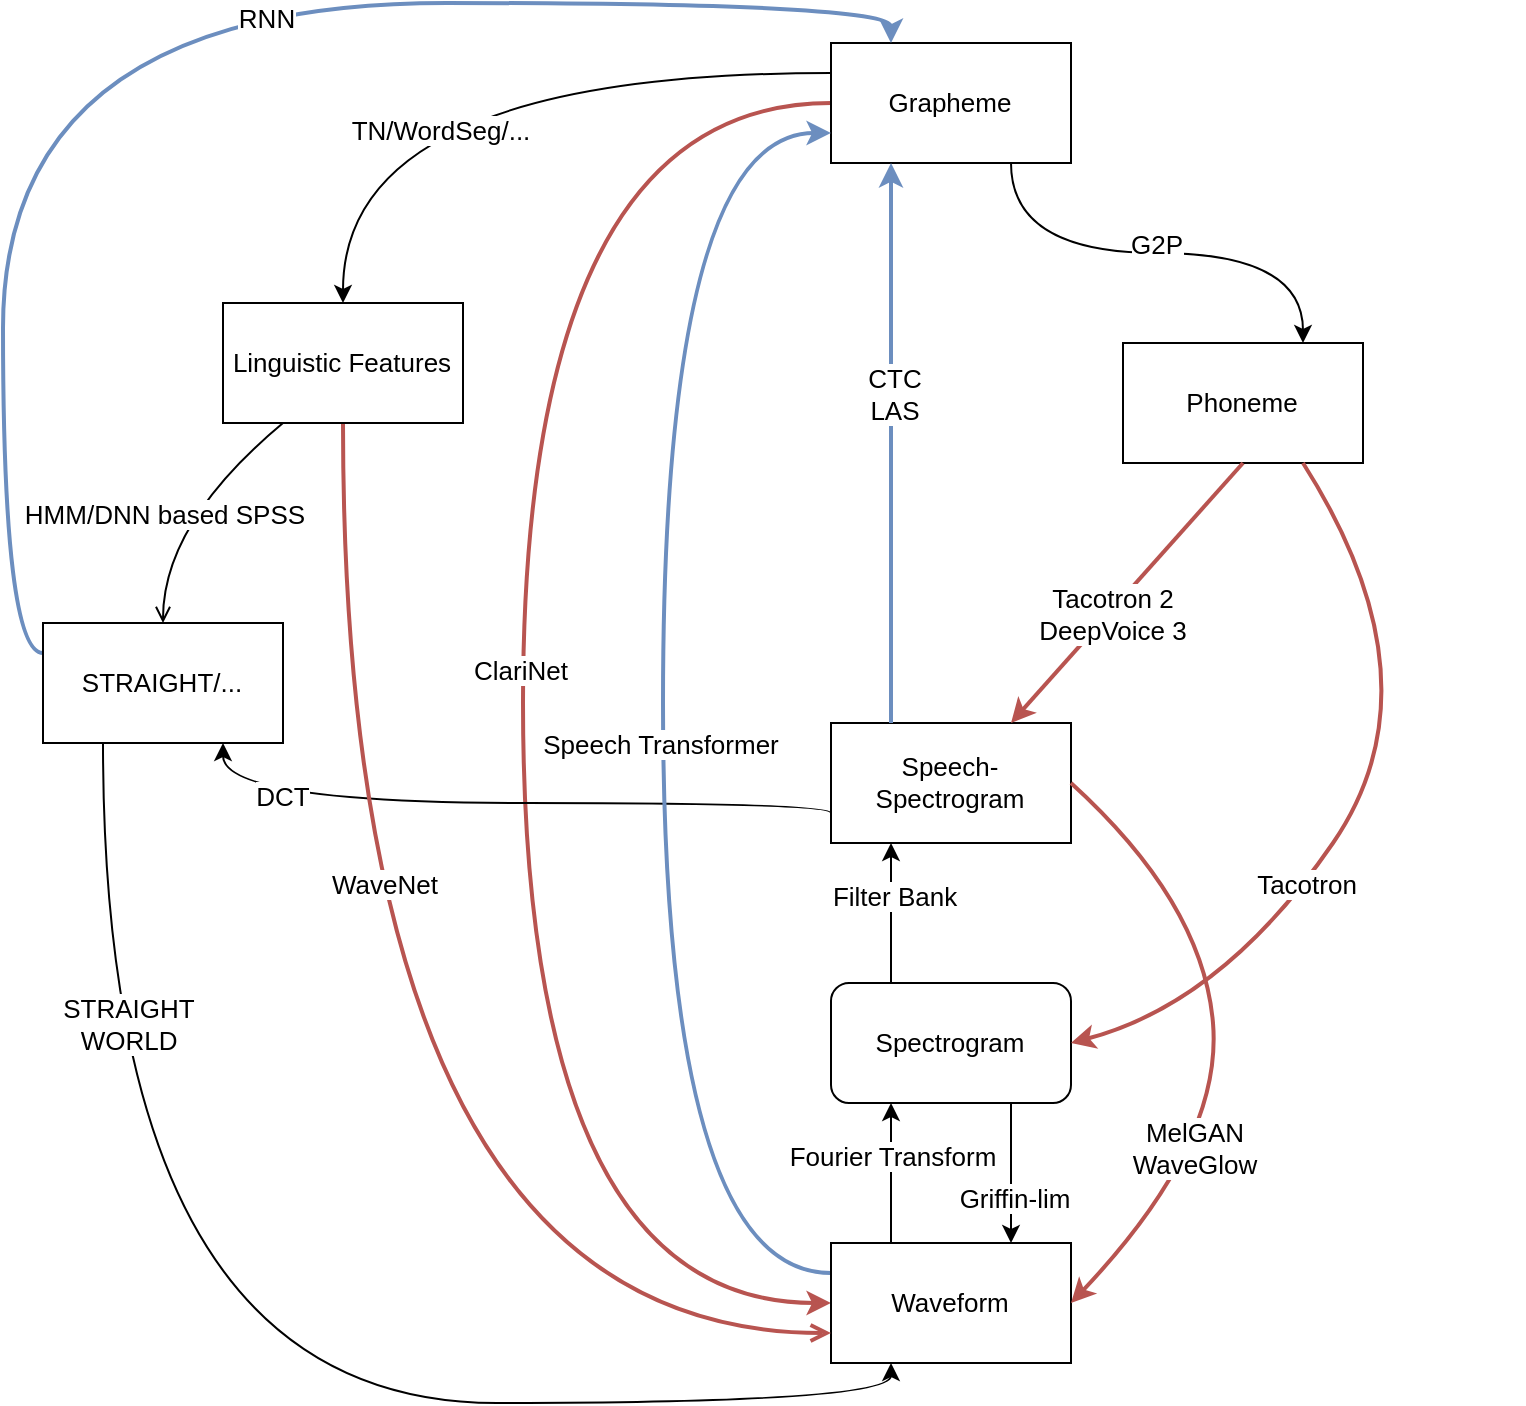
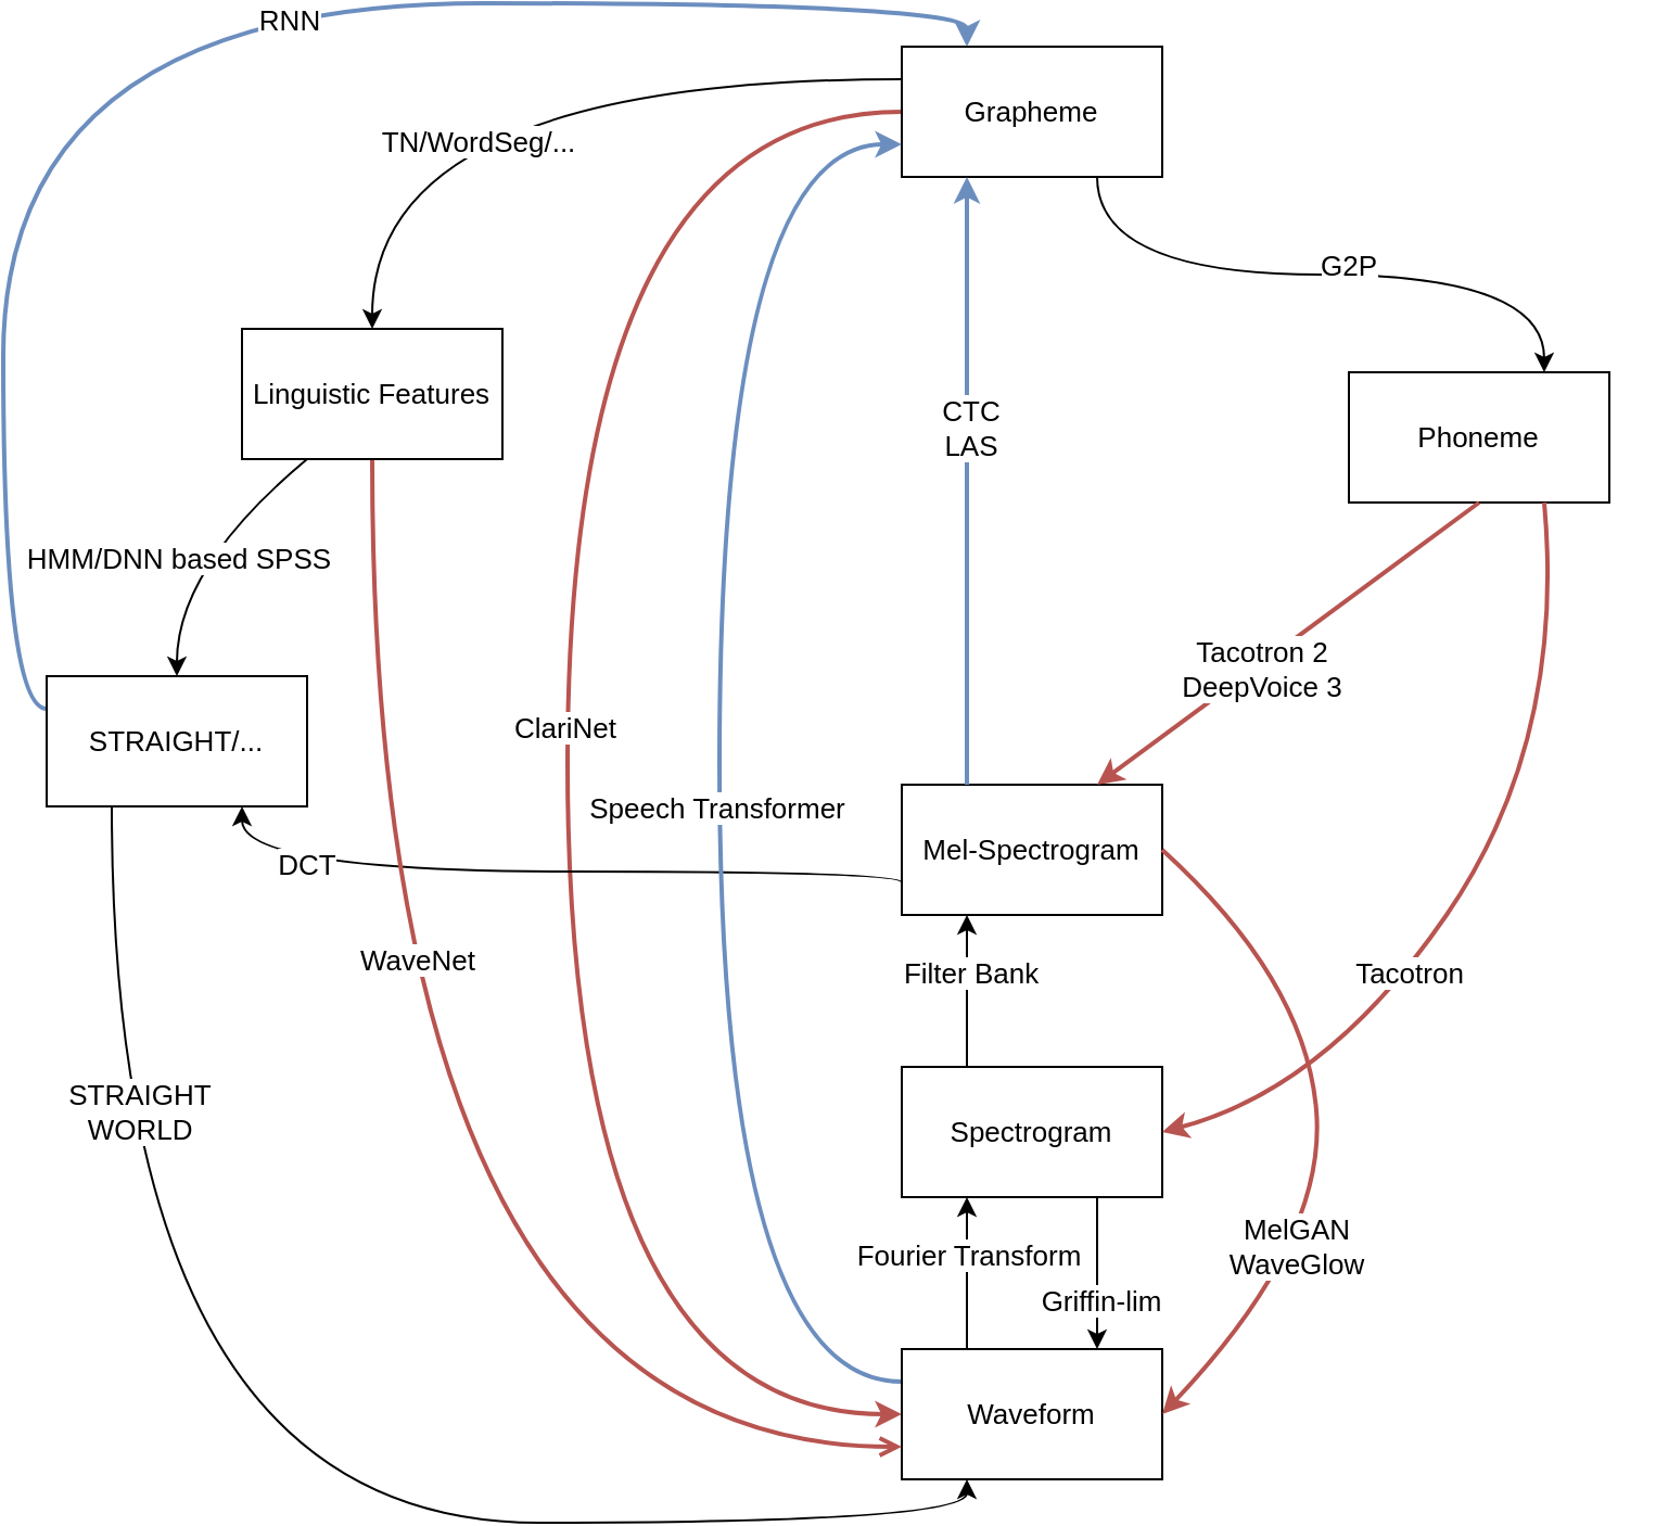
  <mxCell id="0" />
  <mxCell id="1" parent="0" />
  <mxCell id="2" style="edgeStyle=orthogonalEdgeStyle;orthogonalLoop=1;jettySize=auto;html=1;exitX=0.75;exitY=1;exitDx=0;exitDy=0;entryX=0.75;entryY=0;entryDx=0;entryDy=0;curved=1;fontSize=13;" parent="1" source="8" target="9" edge="1"><mxGeometry relative="1" as="geometry" /></mxCell>
  <mxCell id="3" value="G2P" style="edgeLabel;html=1;align=center;verticalAlign=middle;resizable=0;points=[];fontSize=13;" parent="2" vertex="1" connectable="0"><mxGeometry x="0.456" y="-5" relative="1" as="geometry"><mxPoint x="-55" y="-10" as="offset" /></mxGeometry></mxCell>
  <mxCell id="4" style="edgeStyle=orthogonalEdgeStyle;curved=1;orthogonalLoop=1;jettySize=auto;html=1;exitX=0;exitY=0.5;exitDx=0;exitDy=0;entryX=0;entryY=0.5;entryDx=0;entryDy=0;fillColor=#f8cecc;strokeColor=#b85450;strokeWidth=2;fontSize=13;" parent="1" source="8" target="16" edge="1"><mxGeometry relative="1" as="geometry"><Array as="points"><mxPoint x="260" y="50" /><mxPoint x="260" y="650" /></Array></mxGeometry></mxCell>
  <mxCell id="5" value="ClariNet" style="edgeLabel;html=1;align=center;verticalAlign=middle;resizable=0;points=[];fontSize=13;" parent="4" vertex="1" connectable="0"><mxGeometry x="-0.037" y="-2" relative="1" as="geometry"><mxPoint as="offset" /></mxGeometry></mxCell>
  <mxCell id="6" style="edgeStyle=orthogonalEdgeStyle;curved=1;orthogonalLoop=1;jettySize=auto;html=1;exitX=0;exitY=0.25;exitDx=0;exitDy=0;entryX=0.5;entryY=0;entryDx=0;entryDy=0;fontSize=13;" parent="1" source="8" target="33" edge="1"><mxGeometry relative="1" as="geometry"><Array as="points"><mxPoint x="170" y="35" /></Array></mxGeometry></mxCell>
  <mxCell id="7" value="TN/WordSeg/..." style="edgeLabel;html=1;align=center;verticalAlign=middle;resizable=0;points=[];fontSize=13;" parent="6" vertex="1" connectable="0"><mxGeometry x="0.091" y="28" relative="1" as="geometry"><mxPoint as="offset" /></mxGeometry></mxCell>
  <mxCell id="8" value="Grapheme" style="rounded=0;whiteSpace=wrap;html=1;fontSize=13;" parent="1" vertex="1"><mxGeometry x="414" y="20" width="120" height="60" as="geometry" /></mxCell>
- <mxCell id="9" value="Phoneme" style="rounded=0;whiteSpace=wrap;html=1;fontSize=13;" parent="1" vertex="1"><mxGeometry x="560" y="170" width="120" height="60" as="geometry" /></mxCell>
- <mxCell id="10" value="&lt;div style=&quot;font-size: 13px;&quot;&gt;Spectrogram&lt;/div&gt;" style="whiteSpace=wrap;html=1;fontSize=13;rounded=1;" parent="1" vertex="1"><mxGeometry x="414" y="490" width="120" height="60" as="geometry" /></mxCell>
+ <mxCell id="9" value="Phoneme" style="rounded=0;whiteSpace=wrap;html=1;fontSize=13;" parent="1" vertex="1"><mxGeometry x="620" y="170" width="120" height="60" as="geometry" /></mxCell>
+ <mxCell id="10" value="&lt;div style=&quot;font-size: 13px;&quot;&gt;Spectrogram&lt;/div&gt;" style="rounded=0;whiteSpace=wrap;html=1;fontSize=13;" parent="1" vertex="1"><mxGeometry x="414" y="490" width="120" height="60" as="geometry" /></mxCell>
  <mxCell id="11" style="edgeStyle=orthogonalEdgeStyle;curved=1;orthogonalLoop=1;jettySize=auto;html=1;exitX=0;exitY=0.75;exitDx=0;exitDy=0;entryX=0.75;entryY=1;entryDx=0;entryDy=0;strokeWidth=1;fontSize=13;" parent="1" source="13" target="38" edge="1"><mxGeometry relative="1" as="geometry"><Array as="points"><mxPoint x="414" y="400" /><mxPoint x="110" y="400" /></Array></mxGeometry></mxCell>
  <mxCell id="12" value="DCT" style="edgeLabel;html=1;align=center;verticalAlign=middle;resizable=0;points=[];fontSize=13;" parent="11" vertex="1" connectable="0"><mxGeometry x="0.651" y="-4" relative="1" as="geometry"><mxPoint as="offset" /></mxGeometry></mxCell>
- <mxCell id="13" value="Speech-Spectrogram" style="rounded=0;whiteSpace=wrap;html=1;fontSize=13;" parent="1" vertex="1"><mxGeometry x="414" y="360" width="120" height="60" as="geometry" /></mxCell>
+ <mxCell id="13" value="Mel-Spectrogram" style="rounded=0;whiteSpace=wrap;html=1;fontSize=13;" parent="1" vertex="1"><mxGeometry x="414" y="360" width="120" height="60" as="geometry" /></mxCell>
  <mxCell id="14" style="edgeStyle=orthogonalEdgeStyle;curved=1;orthogonalLoop=1;jettySize=auto;html=1;exitX=0;exitY=0.25;exitDx=0;exitDy=0;entryX=0;entryY=0.75;entryDx=0;entryDy=0;fillColor=#dae8fc;strokeColor=#6c8ebf;strokeWidth=2;fontSize=13;" parent="1" source="16" target="8" edge="1"><mxGeometry relative="1" as="geometry"><Array as="points"><mxPoint x="330" y="635" /><mxPoint x="330" y="65" /></Array></mxGeometry></mxCell>
  <mxCell id="15" value="Speech Transformer" style="edgeLabel;html=1;align=center;verticalAlign=middle;resizable=0;points=[];fontSize=13;" parent="14" vertex="1" connectable="0"><mxGeometry x="0.035" y="2" relative="1" as="geometry"><mxPoint y="33" as="offset" /></mxGeometry></mxCell>
  <mxCell id="16" value="Waveform" style="rounded=0;whiteSpace=wrap;html=1;fontSize=13;" parent="1" vertex="1"><mxGeometry x="414" y="620" width="120" height="60" as="geometry" /></mxCell>
  <mxCell id="17" value="" style="endArrow=classic;html=1;rounded=0;exitX=0.25;exitY=0;exitDx=0;exitDy=0;entryX=0.25;entryY=1;entryDx=0;entryDy=0;fontSize=13;" parent="1" source="16" target="10" edge="1"><mxGeometry width="50" height="50" relative="1" as="geometry"><mxPoint x="630" y="420" as="sourcePoint" /><mxPoint x="680" y="370" as="targetPoint" /></mxGeometry></mxCell>
  <mxCell id="18" value="&lt;div style=&quot;font-size: 13px;&quot;&gt;Fourier Transform&lt;/div&gt;" style="edgeLabel;html=1;align=center;verticalAlign=middle;resizable=0;points=[];fontSize=13;" parent="17" vertex="1" connectable="0"><mxGeometry x="0.257" relative="1" as="geometry"><mxPoint as="offset" /></mxGeometry></mxCell>
  <mxCell id="19" value="" style="endArrow=classic;html=1;rounded=0;exitX=0.75;exitY=1;exitDx=0;exitDy=0;entryX=0.75;entryY=0;entryDx=0;entryDy=0;fontSize=13;" parent="1" source="10" target="16" edge="1"><mxGeometry width="50" height="50" relative="1" as="geometry"><mxPoint x="530" y="500" as="sourcePoint" /><mxPoint x="580" y="450" as="targetPoint" /></mxGeometry></mxCell>
  <mxCell id="20" value="Griffin-lim" style="edgeLabel;html=1;align=center;verticalAlign=middle;resizable=0;points=[];fontSize=13;" parent="19" vertex="1" connectable="0"><mxGeometry x="0.334" y="1" relative="1" as="geometry"><mxPoint as="offset" /></mxGeometry></mxCell>
  <mxCell id="21" value="" style="endArrow=classic;html=1;rounded=0;exitX=0.25;exitY=0;exitDx=0;exitDy=0;entryX=0.25;entryY=1;entryDx=0;entryDy=0;fontSize=13;" parent="1" source="10" target="13" edge="1"><mxGeometry width="50" height="50" relative="1" as="geometry"><mxPoint x="530" y="500" as="sourcePoint" /><mxPoint x="580" y="450" as="targetPoint" /></mxGeometry></mxCell>
  <mxCell id="22" value="Filter Bank" style="edgeLabel;html=1;align=center;verticalAlign=middle;resizable=0;points=[];fontSize=13;" parent="21" vertex="1" connectable="0"><mxGeometry x="0.267" y="-1" relative="1" as="geometry"><mxPoint as="offset" /></mxGeometry></mxCell>
  <mxCell id="23" value="" style="curved=1;endArrow=classic;html=1;rounded=0;exitX=1;exitY=0.5;exitDx=0;exitDy=0;entryX=1;entryY=0.5;entryDx=0;entryDy=0;fillColor=#f8cecc;strokeColor=#b85450;strokeWidth=2;fontSize=13;" parent="1" source="13" target="16" edge="1"><mxGeometry width="50" height="50" relative="1" as="geometry"><mxPoint x="530" y="500" as="sourcePoint" /><mxPoint x="580" y="450" as="targetPoint" /><Array as="points"><mxPoint x="600" y="450" /><mxPoint x="610" y="570" /></Array></mxGeometry></mxCell>
  <mxCell id="24" value="&lt;div style=&quot;font-size: 13px;&quot;&gt;MelGAN&lt;/div&gt;&lt;div style=&quot;font-size: 13px;&quot;&gt;WaveGlow&lt;br style=&quot;font-size: 13px;&quot;&gt;&lt;/div&gt;" style="edgeLabel;html=1;align=center;verticalAlign=middle;resizable=0;points=[];fontSize=13;" parent="23" vertex="1" connectable="0"><mxGeometry x="-0.141" y="-3" relative="1" as="geometry"><mxPoint x="-5" y="75" as="offset" /></mxGeometry></mxCell>
  <mxCell id="25" value="" style="endArrow=classic;html=1;rounded=0;exitX=0.5;exitY=1;exitDx=0;exitDy=0;entryX=0.75;entryY=0;entryDx=0;entryDy=0;fillColor=#f8cecc;strokeColor=#b85450;strokeWidth=2;fontSize=13;" parent="1" source="9" target="13" edge="1"><mxGeometry width="50" height="50" relative="1" as="geometry"><mxPoint x="520" y="360" as="sourcePoint" /><mxPoint x="570" y="310" as="targetPoint" /></mxGeometry></mxCell>
  <mxCell id="26" value="&lt;div style=&quot;font-size: 13px;&quot;&gt;Tacotron 2&lt;/div&gt;&lt;div style=&quot;font-size: 13px;&quot;&gt;DeepVoice 3&lt;br style=&quot;font-size: 13px;&quot;&gt;&lt;/div&gt;" style="edgeLabel;html=1;align=center;verticalAlign=middle;resizable=0;points=[];fontSize=13;" parent="25" vertex="1" connectable="0"><mxGeometry x="0.148" y="2" relative="1" as="geometry"><mxPoint as="offset" /></mxGeometry></mxCell>
  <mxCell id="27" value="" style="curved=1;endArrow=classic;html=1;rounded=0;exitX=0.75;exitY=1;exitDx=0;exitDy=0;entryX=1;entryY=0.5;entryDx=0;entryDy=0;fillColor=#f8cecc;strokeColor=#b85450;strokeWidth=2;fontSize=13;" parent="1" source="9" target="10" edge="1"><mxGeometry width="50" height="50" relative="1" as="geometry"><mxPoint x="500" y="450" as="sourcePoint" /><mxPoint x="550" y="400" as="targetPoint" /><Array as="points"><mxPoint x="720" y="340" /><mxPoint x="610" y="500" /></Array></mxGeometry></mxCell>
  <mxCell id="28" value="Tacotron" style="edgeLabel;html=1;align=center;verticalAlign=middle;resizable=0;points=[];fontSize=13;" parent="27" vertex="1" connectable="0"><mxGeometry x="0.249" y="1" relative="1" as="geometry"><mxPoint as="offset" /></mxGeometry></mxCell>
  <mxCell id="29" value="" style="endArrow=classic;html=1;rounded=0;exitX=0.25;exitY=0;exitDx=0;exitDy=0;entryX=0.25;entryY=1;entryDx=0;entryDy=0;fillColor=#dae8fc;strokeColor=#6c8ebf;strokeWidth=2;fontSize=13;" parent="1" source="13" target="8" edge="1"><mxGeometry width="50" height="50" relative="1" as="geometry"><mxPoint x="500" y="290" as="sourcePoint" /><mxPoint x="550" y="240" as="targetPoint" /></mxGeometry></mxCell>
  <mxCell id="30" value="&lt;div style=&quot;font-size: 13px;&quot;&gt;CTC&lt;/div&gt;&lt;div style=&quot;font-size: 13px;&quot;&gt;LAS&lt;br style=&quot;font-size: 13px;&quot;&gt;&lt;/div&gt;" style="edgeLabel;html=1;align=center;verticalAlign=middle;resizable=0;points=[];fontSize=13;" parent="29" vertex="1" connectable="0"><mxGeometry x="0.179" y="-1" relative="1" as="geometry"><mxPoint as="offset" /></mxGeometry></mxCell>
  <mxCell id="31" style="edgeStyle=orthogonalEdgeStyle;curved=1;orthogonalLoop=1;jettySize=auto;html=1;exitX=0.5;exitY=1;exitDx=0;exitDy=0;entryX=0;entryY=0.75;entryDx=0;entryDy=0;fillColor=#f8cecc;strokeColor=#b85450;strokeWidth=2;fontSize=13;endArrow=open;" parent="1" source="33" target="16" edge="1"><mxGeometry relative="1" as="geometry" /></mxCell>
  <mxCell id="32" value="WaveNet" style="edgeLabel;html=1;align=center;verticalAlign=middle;resizable=0;points=[];fontSize=13;" parent="31" vertex="1" connectable="0"><mxGeometry x="-0.394" y="17" relative="1" as="geometry"><mxPoint x="3" y="18" as="offset" /></mxGeometry></mxCell>
  <mxCell id="33" value="Linguistic Features" style="rounded=0;whiteSpace=wrap;html=1;fontSize=13;" parent="1" vertex="1"><mxGeometry x="110" y="150" width="120" height="60" as="geometry" /></mxCell>
  <mxCell id="34" style="edgeStyle=orthogonalEdgeStyle;curved=1;orthogonalLoop=1;jettySize=auto;html=1;exitX=0.25;exitY=1;exitDx=0;exitDy=0;entryX=0.25;entryY=1;entryDx=0;entryDy=0;fontSize=13;" parent="1" source="38" target="16" edge="1"><mxGeometry relative="1" as="geometry" /></mxCell>
  <mxCell id="35" value="&lt;div style=&quot;font-size: 13px;&quot;&gt;STRAIGHT&lt;br style=&quot;font-size: 13px;&quot;&gt;&lt;/div&gt;&lt;div style=&quot;font-size: 13px;&quot;&gt;WORLD&lt;br style=&quot;font-size: 13px;&quot;&gt;&lt;/div&gt;" style="edgeLabel;html=1;align=center;verticalAlign=middle;resizable=0;points=[];fontSize=13;" parent="34" vertex="1" connectable="0"><mxGeometry x="-0.623" y="12" relative="1" as="geometry"><mxPoint as="offset" /></mxGeometry></mxCell>
  <mxCell id="36" style="edgeStyle=orthogonalEdgeStyle;curved=1;orthogonalLoop=1;jettySize=auto;html=1;exitX=0;exitY=0.25;exitDx=0;exitDy=0;entryX=0.25;entryY=0;entryDx=0;entryDy=0;fillColor=#dae8fc;strokeColor=#6c8ebf;strokeWidth=2;fontSize=13;" parent="1" source="38" target="8" edge="1"><mxGeometry relative="1" as="geometry" /></mxCell>
  <mxCell id="37" value="RNN" style="edgeLabel;html=1;align=center;verticalAlign=middle;resizable=0;points=[];fontSize=13;" parent="36" vertex="1" connectable="0"><mxGeometry x="0.18" y="-7" relative="1" as="geometry"><mxPoint x="-1" as="offset" /></mxGeometry></mxCell>
  <mxCell id="38" value="STRAIGHT/..." style="rounded=0;whiteSpace=wrap;html=1;fontSize=13;" parent="1" vertex="1"><mxGeometry x="20" y="310" width="120" height="60" as="geometry" /></mxCell>
- <mxCell id="39" value="" style="endArrow=open;html=1;strokeWidth=1;curved=1;exitX=0.25;exitY=1;exitDx=0;exitDy=0;entryX=0.5;entryY=0;entryDx=0;entryDy=0;fontSize=13;" parent="1" source="33" target="38" edge="1"><mxGeometry width="50" height="50" relative="1" as="geometry"><mxPoint x="560" y="350" as="sourcePoint" /><mxPoint x="610" y="300" as="targetPoint" /><Array as="points"><mxPoint x="80" y="260" /></Array></mxGeometry></mxCell>
+ <mxCell id="39" value="" style="endArrow=classic;html=1;strokeWidth=1;curved=1;exitX=0.25;exitY=1;exitDx=0;exitDy=0;entryX=0.5;entryY=0;entryDx=0;entryDy=0;fontSize=13;" parent="1" source="33" target="38" edge="1"><mxGeometry width="50" height="50" relative="1" as="geometry"><mxPoint x="560" y="350" as="sourcePoint" /><mxPoint x="610" y="300" as="targetPoint" /><Array as="points"><mxPoint x="80" y="260" /></Array></mxGeometry></mxCell>
  <mxCell id="40" value="HMM/DNN based SPSS" style="edgeLabel;html=1;align=center;verticalAlign=middle;resizable=0;points=[];fontSize=13;" parent="39" vertex="1" connectable="0"><mxGeometry x="-0.488" y="-1" relative="1" as="geometry"><mxPoint x="-34" y="25" as="offset" /></mxGeometry></mxCell>
